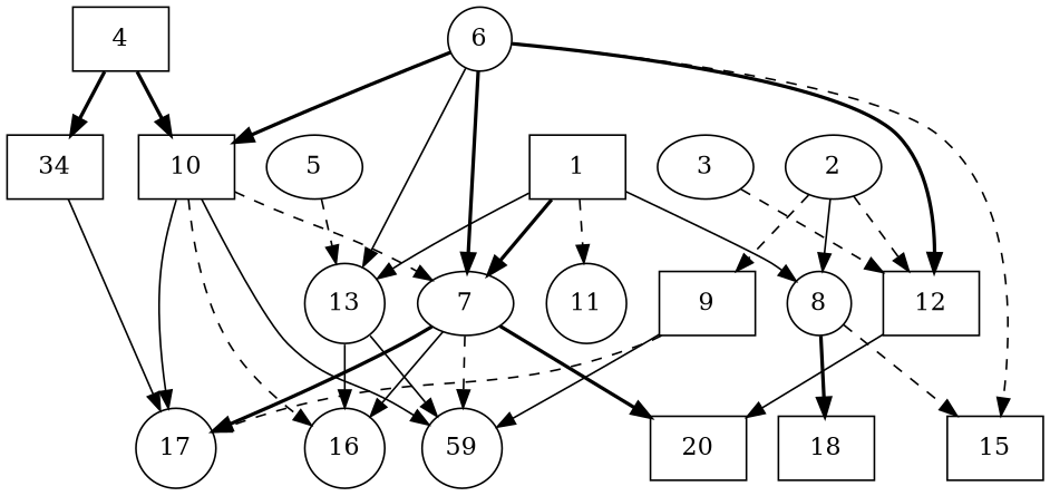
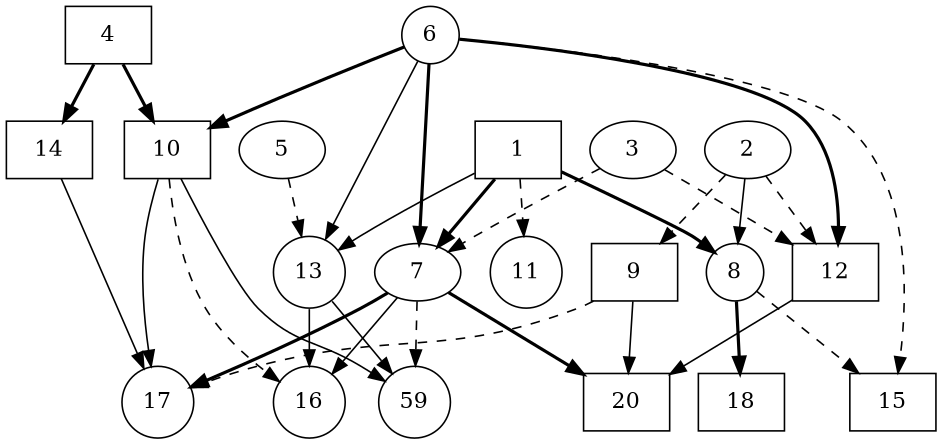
  digraph {
    node [alpha=0.18 shape=box]
    edge [style=solid]
    1 [alpha=0.06 expect_size=32246784]
    7 [alpha=0.08 expect_size=25073664 shape=ellipse]
    8 [alpha=0.04 expect_size=10819584 shape=circle]
    11 [alpha=0.15 expect_size=31663104 shape=circle]
    13 [alpha=0.05 expect_size=43147264 shape=circle]
    16 [alpha=0.07 expect_size=15069184 shape=circle]
    17 [expect_size=11645952 shape=circle]
    n8 [alpha=0.10 expect_size=39056384 label=59 shape=circle]
    20 [expect_size=17240064]
    15 [alpha=0.14 expect_size=26146816]
    18 [alpha=0.04 expect_size=30198784]
    2 [alpha=0.19 expect_size=8384512 shape=ellipse]
    9 [alpha=0.11 expect_size=14544896]
    12 [alpha=0.13 expect_size=44934144]
    3 [alpha=0.07 expect_size=10955776 shape=ellipse]
    4 [alpha=0.06 expect_size=42776576]
    10 [expect_size=9151488]
-   14 [alpha=0.14 expect_size=11533312 label=34]
+   14 [alpha=0.14 expect_size=11533312]
    5 [alpha=0.15 expect_size=6910976 shape=ellipse]
    6 [alpha=0.19 expect_size=20587520 shape=circle]
    1 -> 7 [style=bold]
-   1 -> 8
+   1 -> 8 [style=bold]
    1 -> 11 [style=dashed]
    1 -> 13
    7 -> 16
    7 -> 17 [style=bold]
    7 -> n8 [style=dashed]
    7 -> 20 [style=bold]
    8 -> 15 [style=dashed]
    8 -> 18 [style=bold]
    13 -> 16
    13 -> n8
    2 -> 8
    2 -> 9 [style=dashed]
    2 -> 12 [style=dashed]
    9 -> 17 [style=dashed]
-   9 -> n8
+   9 -> 20
    12 -> 20
-   10 -> 7 [style=dashed]
+   3 -> 7 [style=dashed]
    3 -> 12 [style=dashed]
    4 -> 10 [style=bold]
    4 -> 14 [style=bold]
    10 -> 16 [style=dashed]
    10 -> 17
    10 -> n8
    14 -> 17
    5 -> 13 [style=dashed]
    6 -> 7 [style=bold]
    6 -> 13
    6 -> 15 [style=dashed]
    6 -> 12 [style=bold]
    6 -> 10 [style=bold]
  }
